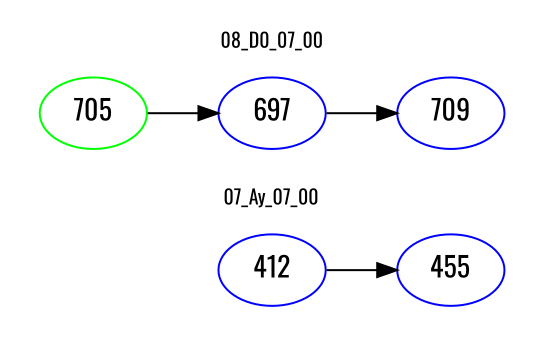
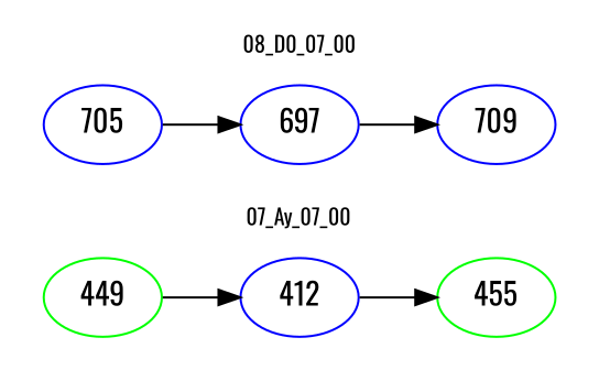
  digraph {
    fontname=Oswald
    rankdir=LR
    node [color=blue fontname=Oswald]
    edge [color=black fontname=Oswald]
+   n1 [color=green label=449]
    n2 [label=412]
-   n3 [label=455]
-   n4 [color=green label=705]
+   n3 [color=green label=455]
+   n4 [label=705]
    n5 [label=697]
    n6 [label=709]
    subgraph cluster_1 {
      color=white
      fontsize=10
      label="07_Ay_07_00"
+     n1
      n2
      n3
    }
    subgraph cluster_2 {
      color=white
      fontsize=10
      label="08_D0_07_00"
      n4
      n5
      n6
    }
+   n1 -> n2
    n2 -> n3
    n4 -> n5
    n5 -> n6
  }
